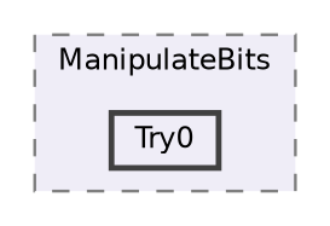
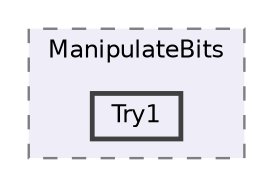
  digraph {
    compound=true
-   n1 [color=grey25 fillcolor="#efedf7" fontname=Helvetica fontsize=10 height=0.2 label=Try0 shape=box style="filled,bold" width=0.4]
+   n1 [color=grey25 fillcolor="#efedf7" fontname=Helvetica fontsize=10 height=0.2 label=Try1 shape=box style="filled,bold" width=0.4]
    subgraph cluster_1 {
      bgcolor="#efedf7"
      fontname=Helvetica
      fontsize=10
      label=ManipulateBits
      pencolor=grey50
      style="filled,dashed"
      n1
    }
  }
